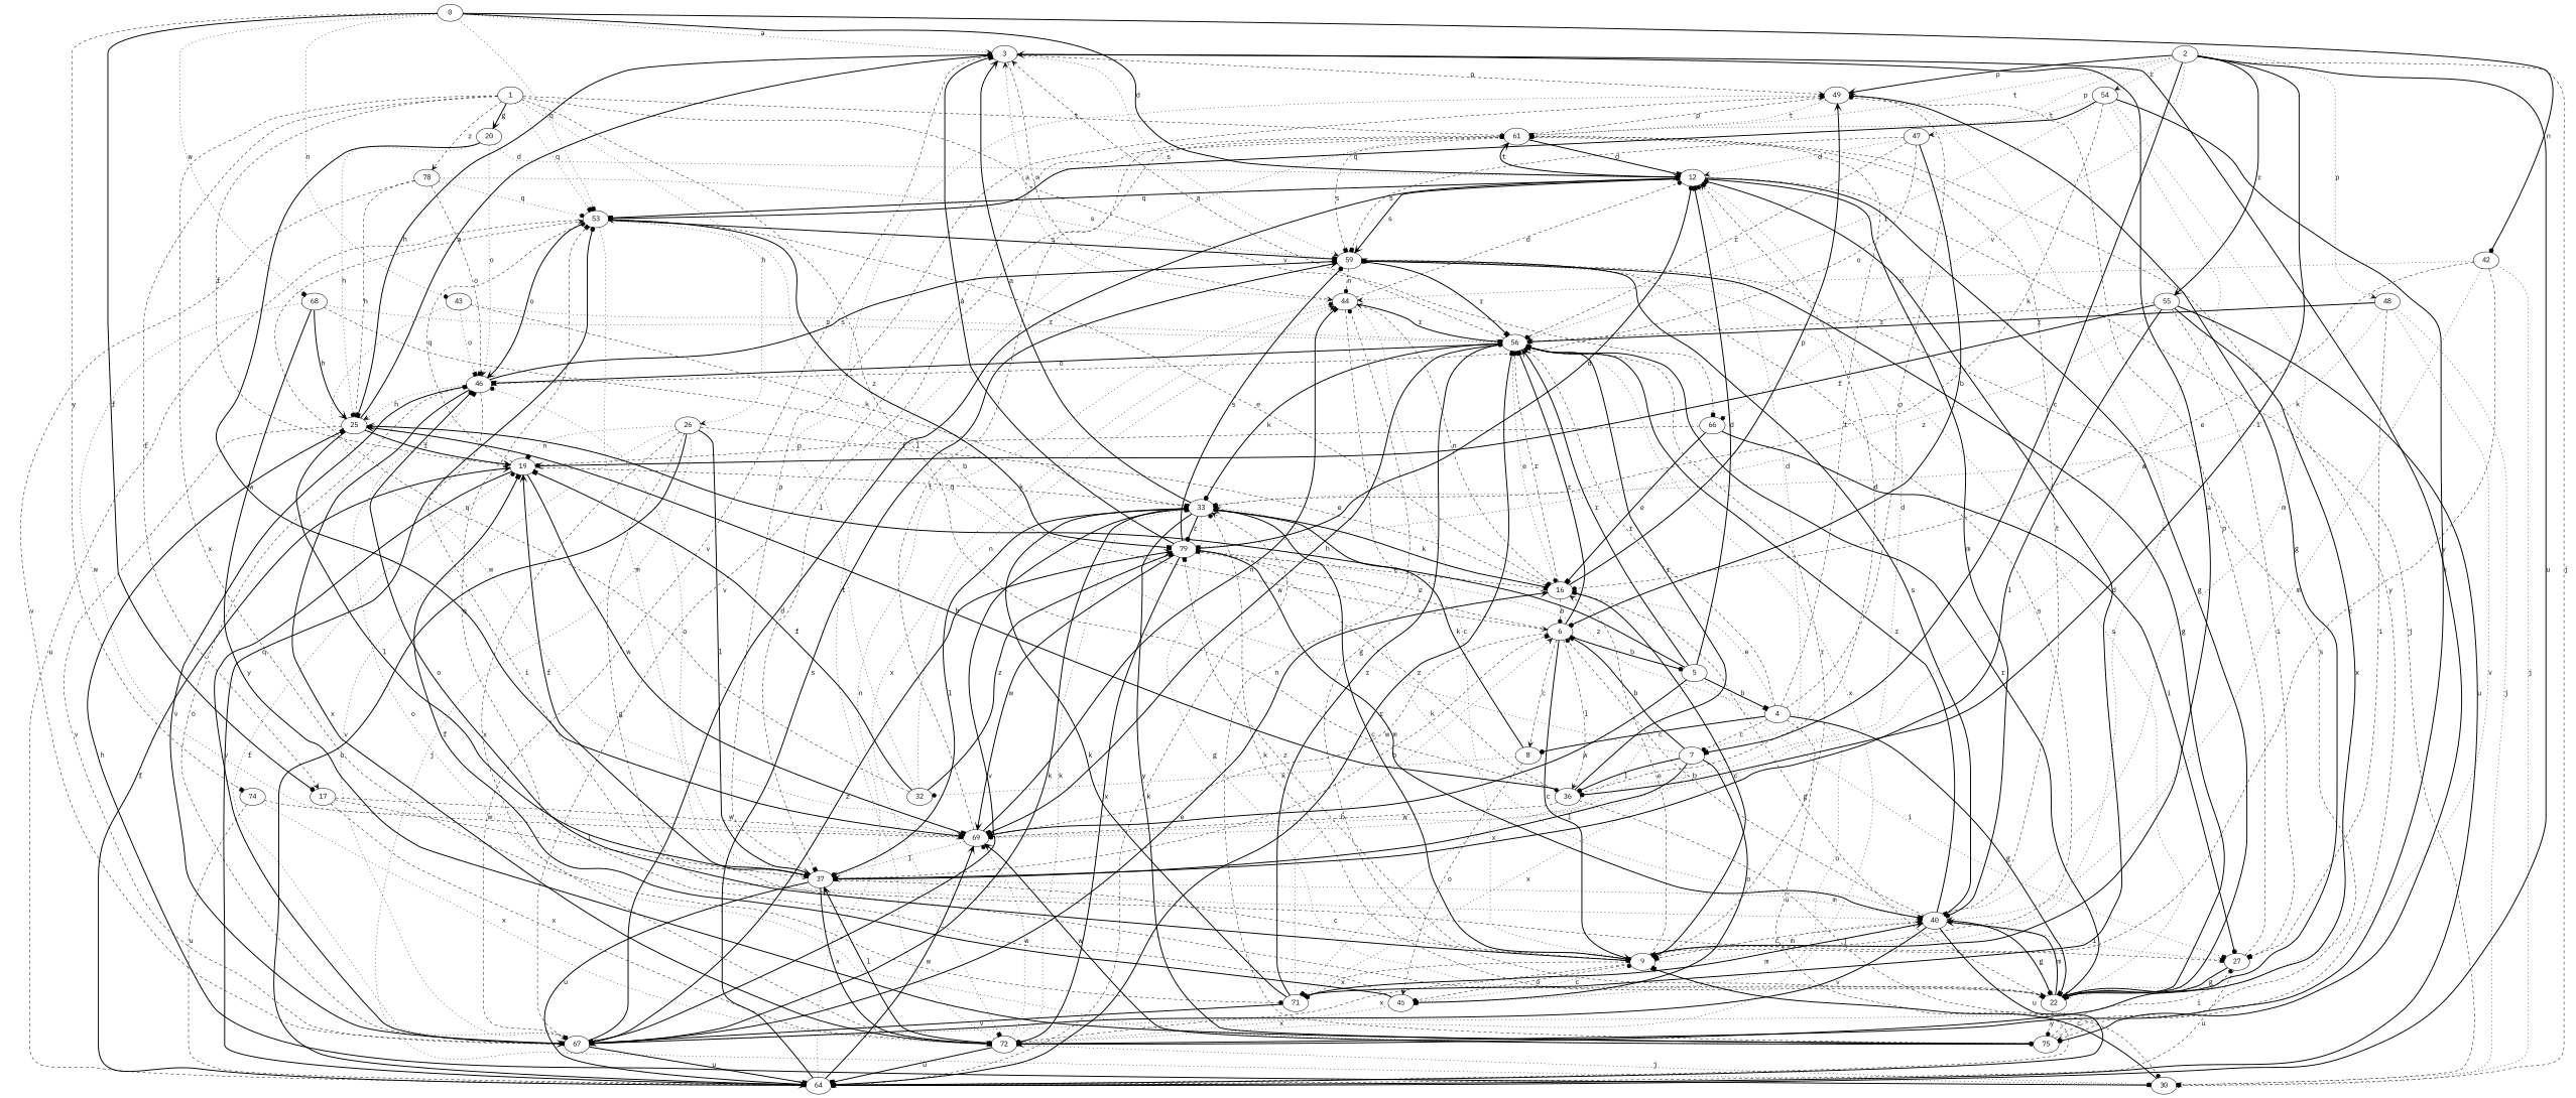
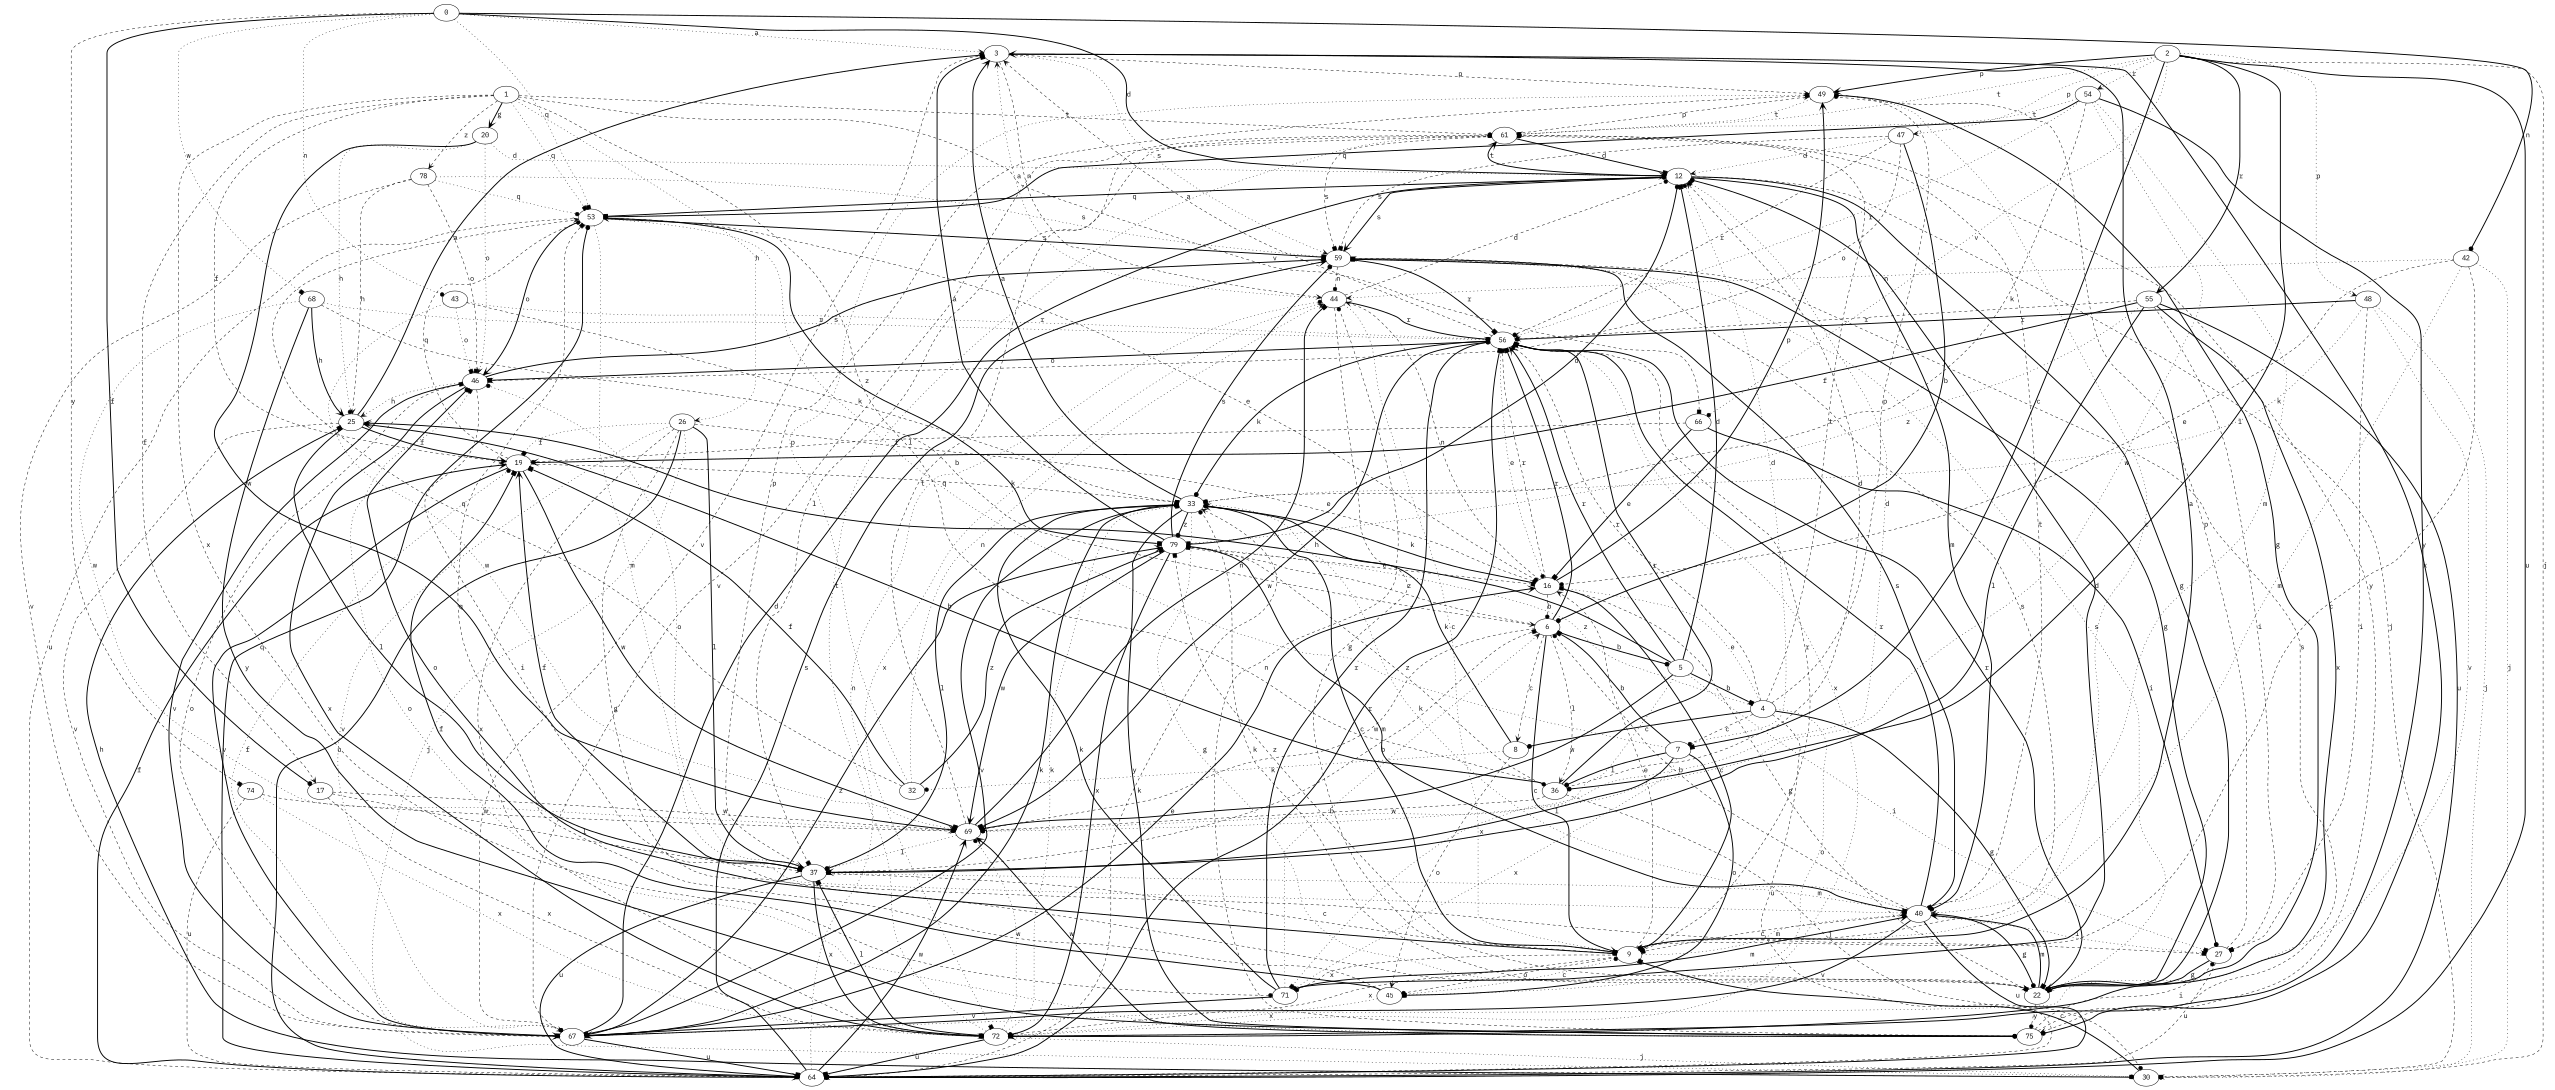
  strict digraph {
    fontname="IBM Plex Mono"
    node [fontname="IBM Plex Mono"]
    edge [arrowhead=box fontname="IBM Plex Mono" style=bold]
    0
    3
    12
    17
    42
    43
    53
    68
    74
    49
    25
    44
    59
    67
    75
    61
    30
    22
    40
    69
    37
    72
    16
    9
    56
    33
    46
    64
    79
    6
    1
    19
    20
    n34 [label=26]
    36
    66
    71
    78
    27
    2
    7
    47
    48
    54
    55
    45
    4
    8
    32
    5
    0 -> 3 [arrowhead=vee label=a style=dotted]
    0 -> 12 [arrowhead=vee label=d]
    0 -> 17 [arrowhead=dot label=f]
    0 -> 42 [arrowhead=dot label=n]
    0 -> 43 [arrowhead=dot label=n style=dotted]
    0 -> 53 [label=q style=dotted]
    0 -> 68 [label=w style=dotted]
    0 -> 74 [label=y style=dashed]
    3 -> 49 [arrowhead=vee label=p style=dashed]
-   3 -> 25 [label=h]
    3 -> 44 [arrowhead=vee label=n style=dashed]
    3 -> 59 [arrowhead=vee label=s style=dotted]
    3 -> 67 [arrowhead=dot label=v style=dashed]
    3 -> 75 [arrowhead=dot label=y]
    12 -> 53 [label=q]
    12 -> 59 [arrowhead=vee label=s]
    12 -> 61 [arrowhead=vee label=t]
    12 -> 30 [arrowhead=vee label=j style=dashed]
    12 -> 22 [arrowhead=dot label=g]
    12 -> 40 [arrowhead=dot label=m]
    17 -> 69 [arrowhead=dot label=w style=dashed]
    17 -> 37 [arrowhead=vee label=l style=dashed]
    17 -> 72 [arrowhead=dot label=x style=dashed]
    42 -> 44 [arrowhead=vee label=n style=dotted]
    42 -> 30 [label=j style=dotted]
    42 -> 40 [arrowhead=vee label=m style=dotted]
    42 -> 16 [arrowhead=dot label=e style=dashed]
    42 -> 9 [label=c style=dashed]
    43 -> 69 [arrowhead=vee label=w style=dotted]
    43 -> 56 [label=r style=dotted]
    43 -> 33 [label=k style=dashed]
    43 -> 46 [label=o style=dotted]
    53 -> 59 [label=s]
    53 -> 40 [arrowhead=vee label=m style=dotted]
    53 -> 16 [arrowhead=dot label=e style=dashed]
    53 -> 46 [arrowhead=vee label=o]
    53 -> 64 [arrowhead=vee label=u style=dashed]
    53 -> 79 [label=z]
    68 -> 25 [arrowhead=vee label=h]
    68 -> 75 [arrowhead=dot label=y]
    68 -> 69 [arrowhead=dot label=w style=dotted]
    68 -> 56 [arrowhead=vee label=r style=dotted]
    68 -> 6 [arrowhead=vee label=b style=dashed]
    74 -> 69 [arrowhead=vee label=w style=dashed]
    74 -> 72 [arrowhead=vee label=x style=dotted]
    74 -> 64 [label=u style=dashed]
    49 -> 61 [arrowhead=dot label=t style=dotted]
    49 -> 22 [arrowhead=vee label=g]
    49 -> 9 [arrowhead=vee label=c style=dotted]
    25 -> 3 [label=a]
    25 -> 67 [arrowhead=vee label=v style=dashed]
    25 -> 37 [label=l]
    25 -> 19 [arrowhead=vee label=f]
    44 -> 3 [arrowhead=vee label=a style=dotted]
    44 -> 12 [arrowhead=dot label=d style=dashed]
    44 -> 22 [label=g style=dashed]
    44 -> 72 [label=x style=dotted]
    44 -> 9 [label=c style=dotted]
    44 -> 56 [arrowhead=dot label=r]
    59 -> 44 [arrowhead=dot label=n style=dashed]
    59 -> 22 [label=g]
    59 -> 56 [label=r]
    67 -> 12 [arrowhead=dot label=d]
    67 -> 16 [arrowhead=vee label=e]
    67 -> 33 [label=k]
    67 -> 46 [label=o style=dashed]
    67 -> 64 [label=u]
    67 -> 79 [arrowhead=vee label=z]
    67 -> 19 [arrowhead=dot label=f style=dotted]
    75 -> 44 [arrowhead=dot label=n style=dashed]
    75 -> 59 [label=s style=dashed]
    75 -> 69 [arrowhead=vee label=w]
    75 -> 46 [label=o style=dotted]
    75 -> 27 [arrowhead=dot label=i style=dashed]
    61 -> 12 [label=d]
    61 -> 49 [arrowhead=vee label=p style=dashed]
    61 -> 59 [label=s style=dashed]
    61 -> 67 [arrowhead=vee label=v style=dashed]
    61 -> 75 [arrowhead=vee label=y style=dashed]
    61 -> 37 [label=l style=dashed]
    30 -> 25 [label=h]
    30 -> 9 [label=c]
    22 -> 59 [label=s style=dotted]
    22 -> 75 [arrowhead=dot label=y style=dashed]
    22 -> 40 [arrowhead=vee label=m]
    22 -> 56 [label=r]
    22 -> 33 [arrowhead=dot label=k style=dashed]
    40 -> 59 [label=s]
    40 -> 67 [label=v]
    40 -> 61 [arrowhead=dot label=t style=dashed]
    40 -> 22 [arrowhead=dot label=g]
    40 -> 9 [label=c style=dashed]
    40 -> 56 [label=r]
    40 -> 33 [arrowhead=vee label=k style=dotted]
    40 -> 64 [label=u]
    40 -> 6 [arrowhead=dot label=b style=dashed]
    40 -> 27 [arrowhead=vee label=i style=dotted]
    69 -> 12 [label=d style=dotted]
    69 -> 44 [label=n]
    69 -> 61 [arrowhead=dot label=t style=dashed]
    69 -> 37 [arrowhead=vee label=l style=dotted]
    37 -> 49 [arrowhead=vee label=p style=dashed]
    37 -> 40 [arrowhead=vee label=m style=dotted]
    37 -> 72 [label=x]
    37 -> 9 [label=c style=dashed]
    37 -> 46 [arrowhead=dot label=o style=dotted]
    37 -> 64 [arrowhead=dot label=u]
    37 -> 6 [label=b style=dashed]
    37 -> 19 [arrowhead=vee label=f]
    72 -> 61 [label=t style=dotted]
    72 -> 30 [arrowhead=dot label=j style=dotted]
    72 -> 69 [arrowhead=dot label=w style=dotted]
-   72 -> 37 [arrowhead=vee label=l]
+   72 -> 37 [label=l]
    72 -> 33 [label=k style=dotted]
    72 -> 64 [label=u]
    16 -> 49 [arrowhead=vee label=p]
    16 -> 44 [arrowhead=vee label=n style=dashed]
    16 -> 22 [arrowhead=dot label=g style=dashed]
    16 -> 9 [label=c]
    16 -> 56 [label=r style=dashed]
    16 -> 33 [arrowhead=dot label=k]
    16 -> 6 [arrowhead=dot label=b style=dashed]
    9 -> 3 [arrowhead=vee label=a]
    9 -> 59 [arrowhead=vee label=s style=dashed]
    9 -> 40 [label=m style=dotted]
    9 -> 72 [arrowhead=dot label=x style=dashed]
    9 -> 16 [arrowhead=vee label=e style=dashed]
    9 -> 56 [arrowhead=vee label=r style=dashed]
    9 -> 46 [arrowhead=dot label=o]
    9 -> 79 [label=z style=dashed]
    9 -> 71 [arrowhead=dot label=x style=dashed]
    9 -> 45 [arrowhead=dot label=o style=dashed]
    56 -> 3 [arrowhead=vee label=a style=dashed]
    56 -> 69 [label=w]
    56 -> 72 [arrowhead=dot label=x style=dotted]
    56 -> 16 [arrowhead=dot label=e style=dotted]
    56 -> 33 [arrowhead=dot label=k]
    56 -> 46 [label=o]
    33 -> 3 [arrowhead=vee label=a]
    33 -> 67 [arrowhead=dot label=v]
    33 -> 75 [arrowhead=dot label=y]
    33 -> 22 [arrowhead=vee label=g style=dotted]
    33 -> 37 [arrowhead=dot label=l]
    33 -> 9 [label=c]
    33 -> 79 [arrowhead=dot label=z]
    46 -> 25 [arrowhead=vee label=h style=dotted]
    46 -> 59 [arrowhead=dot label=s]
    46 -> 67 [label=v]
    46 -> 72 [label=x]
    46 -> 27 [label=i style=dashed]
    64 -> 53 [arrowhead=dot label=q]
    64 -> 44 [arrowhead=dot label=n style=dotted]
    64 -> 59 [arrowhead=vee label=s]
    64 -> 69 [arrowhead=vee label=w]
    64 -> 56 [label=r]
    64 -> 33 [arrowhead=vee label=k style=dashed]
    64 -> 19 [arrowhead=vee label=f]
    79 -> 3 [label=a]
    79 -> 12 [arrowhead=dot label=d]
    79 -> 59 [arrowhead=dot label=s]
    79 -> 40 [label=m]
    79 -> 69 [arrowhead=vee label=w]
    79 -> 72 [arrowhead=dot label=x]
    79 -> 16 [label=e style=dashed]
    6 -> 69 [label=w style=dashed]
    6 -> 9 [arrowhead=vee label=c]
    6 -> 56 [label=r]
    6 -> 79 [label=z style=dashed]
    6 -> 36 [arrowhead=vee label=l style=dashed]
    6 -> 8 [arrowhead=vee label=c style=dashed]
    6 -> 5 [arrowhead=dot label=b]
    1 -> 17 [arrowhead=vee label=f style=dashed]
    1 -> 53 [label=q style=dotted]
    1 -> 61 [arrowhead=dot label=t style=dashed]
    1 -> 19 [arrowhead=vee label=f style=dashed]
    1 -> 20 [arrowhead=vee label=g]
    1 -> n34 [arrowhead=vee label=h style=dotted]
    1 -> 36 [arrowhead=dot label=l style=dashed]
    1 -> 66 [label=v style=dashed]
    1 -> 71 [arrowhead=dot label=x style=dashed]
    1 -> 78 [arrowhead=vee label=z style=dashed]
    19 -> 53 [arrowhead=dot label=q style=dashed]
    19 -> 67 [arrowhead=vee label=v]
    19 -> 69 [label=w]
    19 -> 33 [label=k style=dashed]
    20 -> 12 [arrowhead=dot label=d style=dotted]
    20 -> 25 [arrowhead=dot label=h style=dotted]
    20 -> 69 [arrowhead=vee label=w]
    20 -> 46 [arrowhead=vee label=o style=dotted]
    n34 -> 67 [arrowhead=dot label=v style=dotted]
    n34 -> 30 [label=j style=dotted]
    n34 -> 22 [arrowhead=vee label=g style=dashed]
    n34 -> 37 [arrowhead=vee label=l]
    n34 -> 72 [arrowhead=dot label=x style=dashed]
    n34 -> 16 [arrowhead=dot label=e style=dashed]
    n34 -> 64 [arrowhead=vee label=u]
-   n34 -> 19 [label=n style=dotted]
+   n34 -> 19 [label=f style=dotted]
    36 -> 12 [arrowhead=vee label=d style=dashed]
    36 -> 25 [arrowhead=vee label=h]
    36 -> 30 [arrowhead=dot label=j style=dashed]
    36 -> 69 [label=w style=dashed]
    36 -> 56 [label=r]
    36 -> 79 [arrowhead=dot label=z style=dashed]
    66 -> 16 [label=e]
    66 -> 19 [arrowhead=dot label=f style=dashed]
    66 -> 27 [arrowhead=dot label=i]
    71 -> 12 [arrowhead=dot label=d]
    71 -> 67 [arrowhead=vee label=v]
    71 -> 40 [arrowhead=vee label=m]
    71 -> 56 [arrowhead=dot label=r]
    71 -> 33 [label=k]
    71 -> 6 [arrowhead=vee label=b style=dotted]
    78 -> 53 [arrowhead=dot label=q style=dotted]
    78 -> 25 [arrowhead=vee label=h style=dashed]
    78 -> 59 [arrowhead=dot label=s style=dotted]
    78 -> 67 [arrowhead=vee label=v style=dashed]
    78 -> 46 [label=o style=dashed]
    27 -> 49 [arrowhead=dot label=p style=dashed]
    27 -> 22 [arrowhead=dot label=g]
    27 -> 64 [arrowhead=vee label=u style=dashed]
    2 -> 49 [arrowhead=vee label=p]
    2 -> 61 [label=t style=dotted]
    2 -> 30 [arrowhead=dot label=j style=dashed]
    2 -> 64 [arrowhead=dot label=u]
    2 -> 36 [arrowhead=dot label=l]
    2 -> 66 [arrowhead=dot label=v style=dotted]
    2 -> 7 [label=c]
    2 -> 47 [arrowhead=vee label=p style=dotted]
    2 -> 48 [arrowhead=vee label=p style=dotted]
    2 -> 54 [arrowhead=vee label=r style=dotted]
    2 -> 55 [arrowhead=vee label=r]
    7 -> 12 [arrowhead=dot label=d style=dotted]
    7 -> 53 [arrowhead=vee label=q style=dotted]
    7 -> 37 [label=l]
    7 -> 6 [label=b]
    7 -> 36 [arrowhead=dot label=l]
    7 -> 71 [arrowhead=dot label=x style=dotted]
    7 -> 45 [label=o]
    47 -> 12 [arrowhead=vee label=d style=dotted]
    47 -> 59 [label=s style=dashed]
    47 -> 56 [arrowhead=dot label=r style=dashed]
    47 -> 46 [arrowhead=vee label=o style=dashed]
    47 -> 6 [arrowhead=dot label=b]
    48 -> 67 [arrowhead=vee label=v style=dotted]
    48 -> 30 [arrowhead=dot label=j style=dotted]
    48 -> 56 [arrowhead=dot label=r]
    48 -> 33 [arrowhead=dot label=k style=dotted]
    48 -> 27 [label=i style=dashed]
    54 -> 53 [arrowhead=dot label=q]
    54 -> 61 [arrowhead=vee label=t style=dotted]
    54 -> 40 [label=m style=dotted]
    54 -> 69 [arrowhead=dot label=w style=dotted]
    54 -> 72 [label=x]
    54 -> 56 [arrowhead=vee label=r style=dotted]
    54 -> 33 [label=k style=dashed]
    55 -> 37 [arrowhead=vee label=l]
    55 -> 72 [arrowhead=vee label=x]
    55 -> 56 [arrowhead=vee label=r style=dashed]
    55 -> 64 [arrowhead=dot label=u]
    55 -> 79 [label=z style=dotted]
    55 -> 19 [arrowhead=vee label=f]
    55 -> 27 [label=i style=dashed]
    45 -> 53 [label=q style=dashed]
    45 -> 72 [arrowhead=dot label=x style=dotted]
    45 -> 9 [arrowhead=dot label=c style=dotted]
    45 -> 19 [label=f]
    4 -> 49 [label=p style=dashed]
    4 -> 61 [label=t style=dashed]
    4 -> 22 [label=g]
    4 -> 16 [label=e style=dotted]
    4 -> 56 [arrowhead=dot label=r style=dashed]
    4 -> 64 [arrowhead=dot label=u style=dashed]
    4 -> 79 [arrowhead=dot label=z style=dotted]
    4 -> 7 [arrowhead=dot label=c style=dashed]
    4 -> 45 [label=o style=dotted]
    4 -> 8 [arrowhead=dot label=c]
    8 -> 33 [arrowhead=vee label=k]
    8 -> 45 [arrowhead=vee label=o style=dashed]
    8 -> 32 [arrowhead=dot label=k style=dotted]
    32 -> 53 [arrowhead=vee label=q style=dashed]
    32 -> 49 [label=p style=dotted]
    32 -> 44 [arrowhead=vee label=n style=dotted]
    32 -> 79 [label=z]
    32 -> 19 [label=f]
    5 -> 12 [label=d]
    5 -> 25 [arrowhead=vee label=h]
    5 -> 69 [arrowhead=vee label=w]
    5 -> 56 [arrowhead=vee label=r]
    5 -> 71 [label=x style=dotted]
    5 -> 27 [label=i style=dotted]
    5 -> 4 [label=b]
  }
